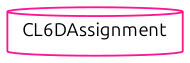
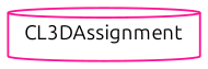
  digraph {
    rankdir=TB
    fontname=Ubuntu
-   n1 [color=deeppink fillcolor=white fontname=Ubuntu fontsize=10 height=0.2 label=CL6DAssignment shape=cylinder style=filled width=0.4]
+   n1 [color=deeppink fillcolor=white fontname=Ubuntu fontsize=10 height=0.2 label=CL3DAssignment shape=cylinder style=filled width=0.4]
  }
